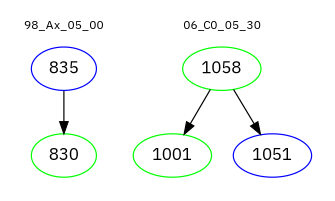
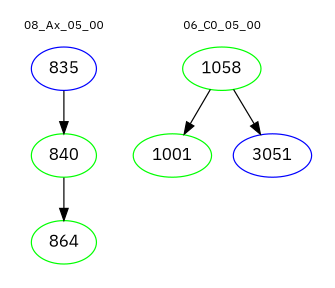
  digraph {
    fontname="IBM Plex Sans"
    node [color=green fontname="IBM Plex Sans"]
    edge [color=black fontname="IBM Plex Sans"]
-   n1 [label=830]
+   n1 [label=840]
    n2 [color=blue label=835]
+   n3 [label=864]
    n4 [label=1058]
    n5 [label=1001]
-   n6 [color=blue label=1051]
+   n6 [color=blue label=3051]
    subgraph cluster_1 {
      color=white
      fontsize=10
-     label="98_Ax_05_00"
+     label="08_Ax_05_00"
      n1
      n2
+     n3
    }
    subgraph cluster_2 {
      color=white
      fontsize=10
-     label="06_C0_05_30"
+     label="06_C0_05_00"
      n4
      n5
      n6
    }
+   n1 -> n3
    n2 -> n1
    n4 -> n5
    n4 -> n6
  }
